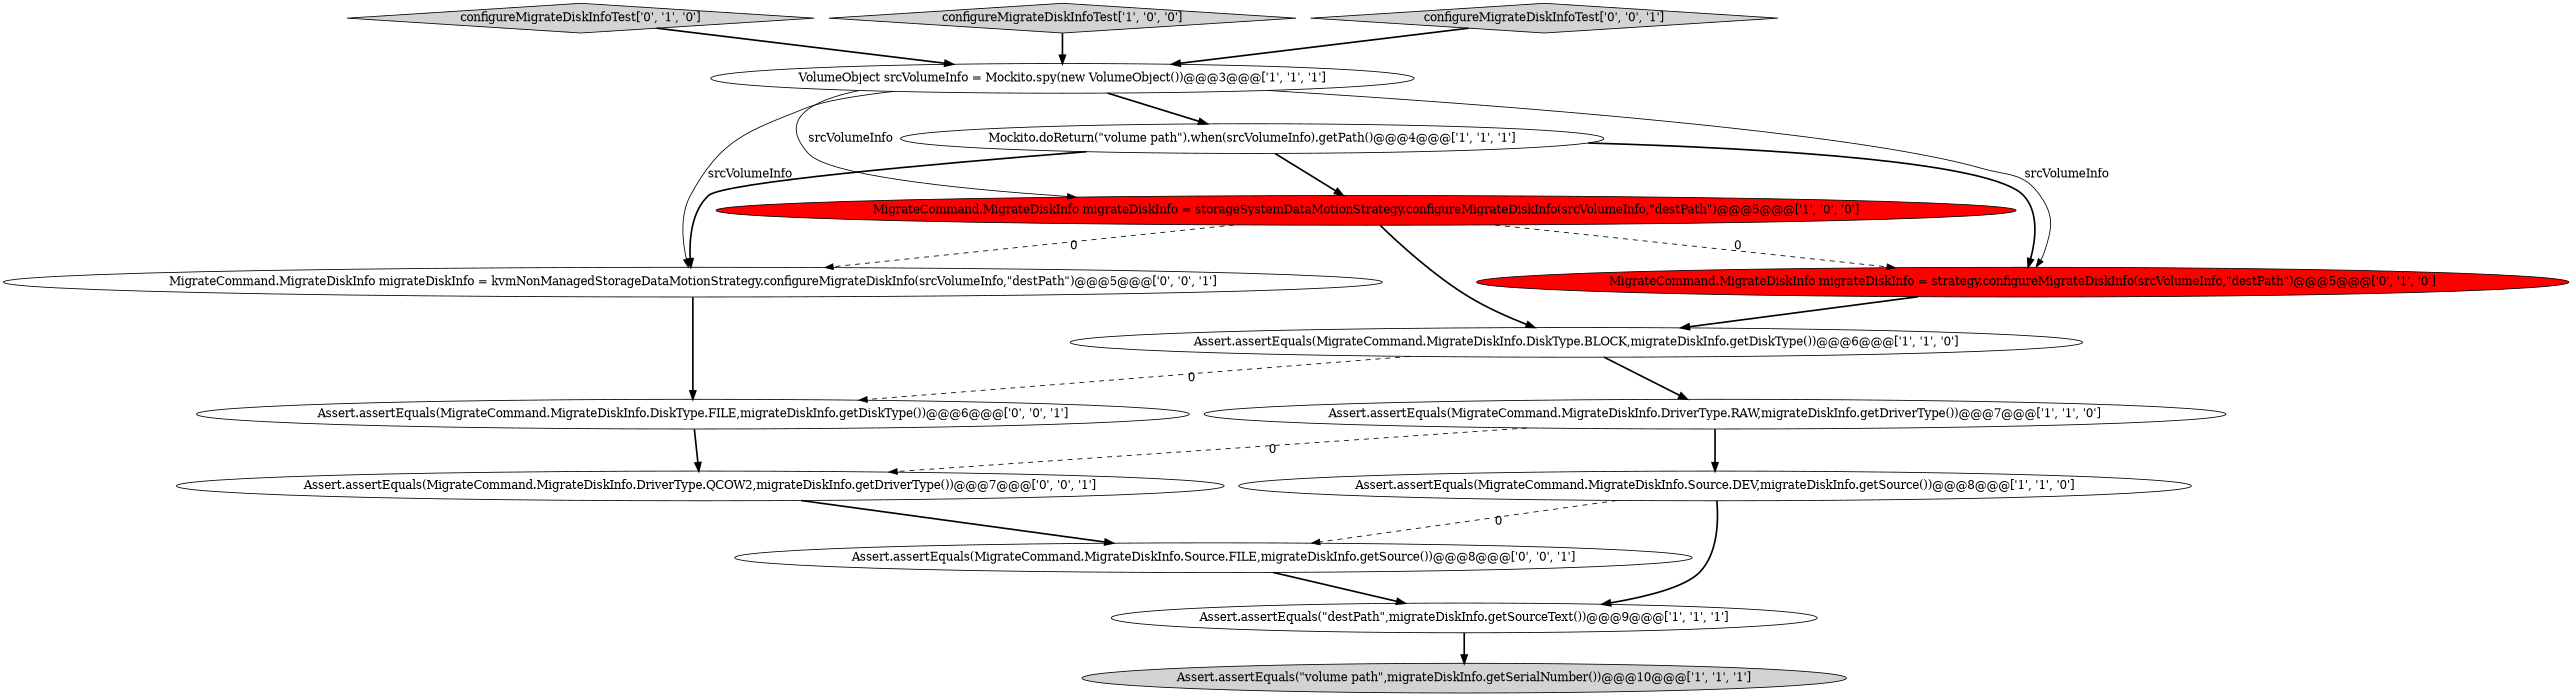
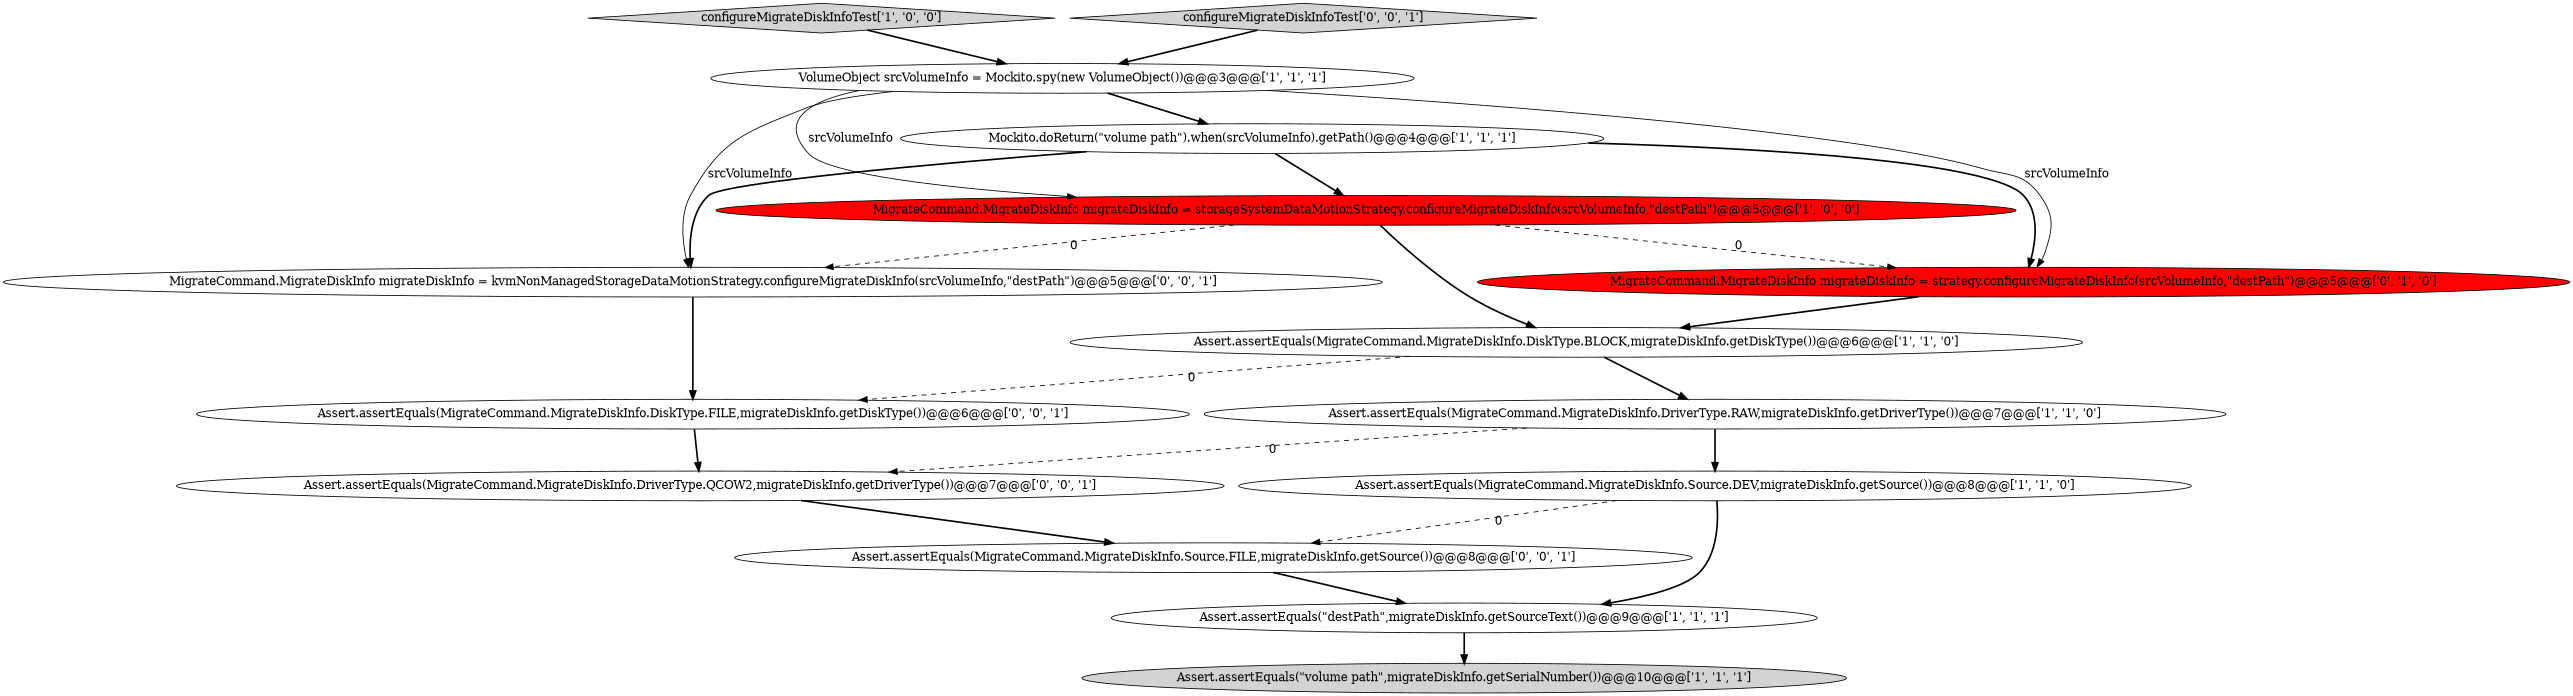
  digraph {
    node [fillcolor=white shape=ellipse style=filled]
    edge [style=bold]
    n1 [label="Mockito.doReturn(\"volume path\").when(srcVolumeInfo).getPath()@@@4@@@['1', '1', '1']"]
    n2 [fillcolor=red label="MigrateCommand.MigrateDiskInfo migrateDiskInfo = storageSystemDataMotionStrategy.configureMigrateDiskInfo(srcVolumeInfo,\"destPath\")@@@5@@@['1', '0', '0']"]
    n3 [fillcolor=red label="MigrateCommand.MigrateDiskInfo migrateDiskInfo = strategy.configureMigrateDiskInfo(srcVolumeInfo,\"destPath\")@@@5@@@['0', '1', '0']"]
    n4 [label="MigrateCommand.MigrateDiskInfo migrateDiskInfo = kvmNonManagedStorageDataMotionStrategy.configureMigrateDiskInfo(srcVolumeInfo,\"destPath\")@@@5@@@['0', '0', '1']"]
    n5 [label="Assert.assertEquals(MigrateCommand.MigrateDiskInfo.DiskType.BLOCK,migrateDiskInfo.getDiskType())@@@6@@@['1', '1', '0']"]
    n6 [label="Assert.assertEquals(MigrateCommand.MigrateDiskInfo.DriverType.RAW,migrateDiskInfo.getDriverType())@@@7@@@['1', '1', '0']"]
    n7 [label="Assert.assertEquals(MigrateCommand.MigrateDiskInfo.DriverType.QCOW2,migrateDiskInfo.getDriverType())@@@7@@@['0', '0', '1']"]
    n8 [label="Assert.assertEquals(MigrateCommand.MigrateDiskInfo.Source.DEV,migrateDiskInfo.getSource())@@@8@@@['1', '1', '0']"]
    n9 [label="Assert.assertEquals(MigrateCommand.MigrateDiskInfo.DiskType.FILE,migrateDiskInfo.getDiskType())@@@6@@@['0', '0', '1']"]
-   n10 [fillcolor=lightgray label="configureMigrateDiskInfoTest['0', '1', '0']" shape=diamond]
    n11 [label="VolumeObject srcVolumeInfo = Mockito.spy(new VolumeObject())@@@3@@@['1', '1', '1']"]
    n12 [label="Assert.assertEquals(MigrateCommand.MigrateDiskInfo.Source.FILE,migrateDiskInfo.getSource())@@@8@@@['0', '0', '1']"]
    n13 [fillcolor=lightgray label="Assert.assertEquals(\"volume path\",migrateDiskInfo.getSerialNumber())@@@10@@@['1', '1', '1']"]
    n14 [label="Assert.assertEquals(\"destPath\",migrateDiskInfo.getSourceText())@@@9@@@['1', '1', '1']"]
    n15 [fillcolor=lightgray label="configureMigrateDiskInfoTest['1', '0', '0']" shape=diamond]
    n16 [fillcolor=lightgray label="configureMigrateDiskInfoTest['0', '0', '1']" shape=diamond]
    n1 -> n2
    n1 -> n3
    n1 -> n4
    n2 -> n3 [label=0 style=dashed]
    n2 -> n4 [label=0 style=dashed]
    n2 -> n5
    n3 -> n5
    n4 -> n9
    n5 -> n6
    n5 -> n9 [label=0 style=dashed]
    n6 -> n7 [label=0 style=dashed]
    n6 -> n8
    n7 -> n12
    n8 -> n12 [label=0 style=dashed]
    n8 -> n14
    n9 -> n7
-   n10 -> n11
    n11 -> n1
    n11 -> n2 [label=srcVolumeInfo style=solid]
    n11 -> n3 [label=srcVolumeInfo style=solid]
    n11 -> n4 [label=srcVolumeInfo style=solid]
    n12 -> n14
    n14 -> n13
    n15 -> n11
    n16 -> n11
  }
